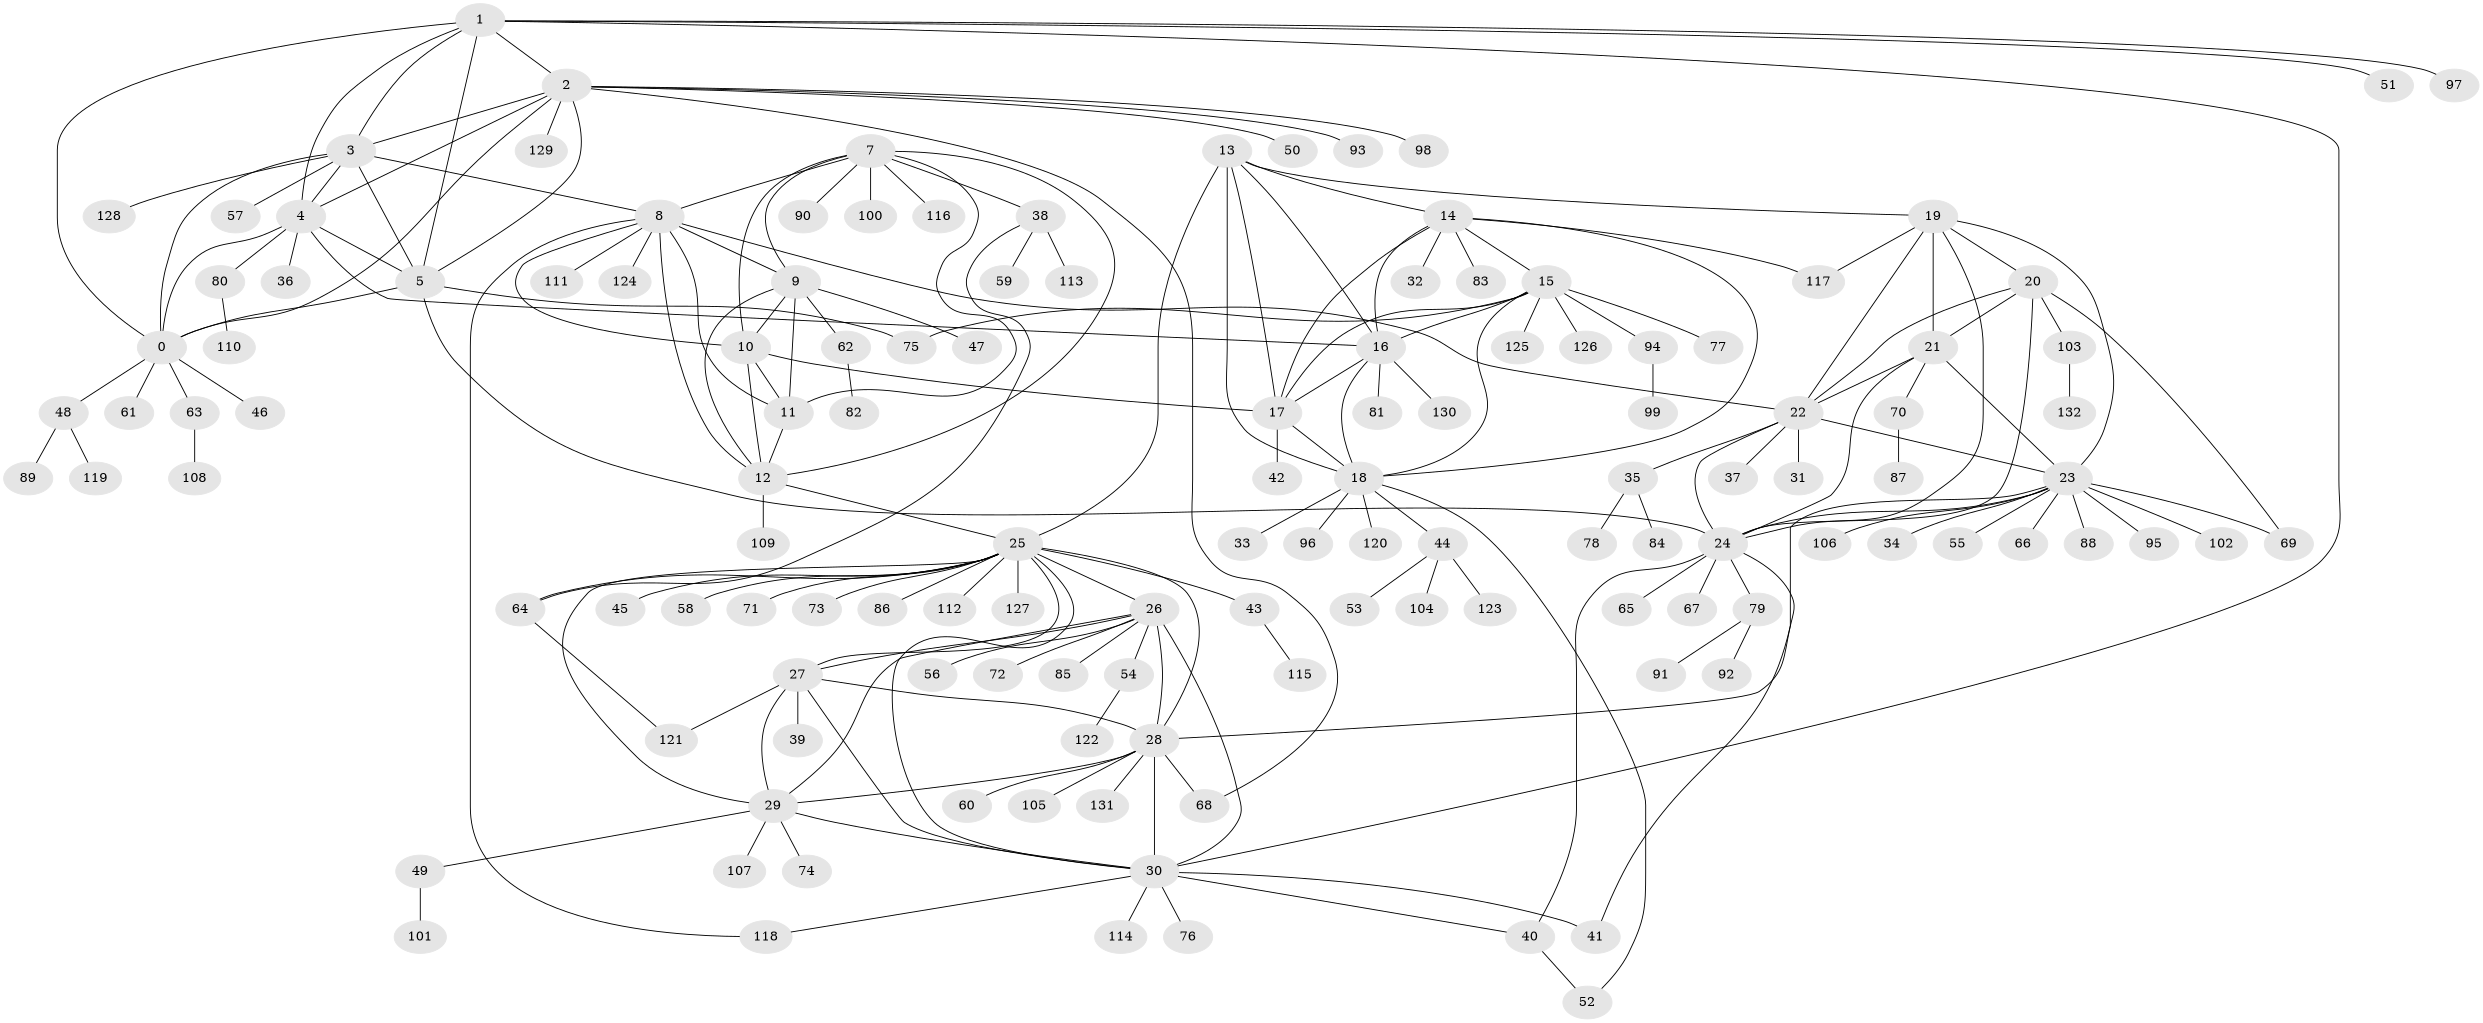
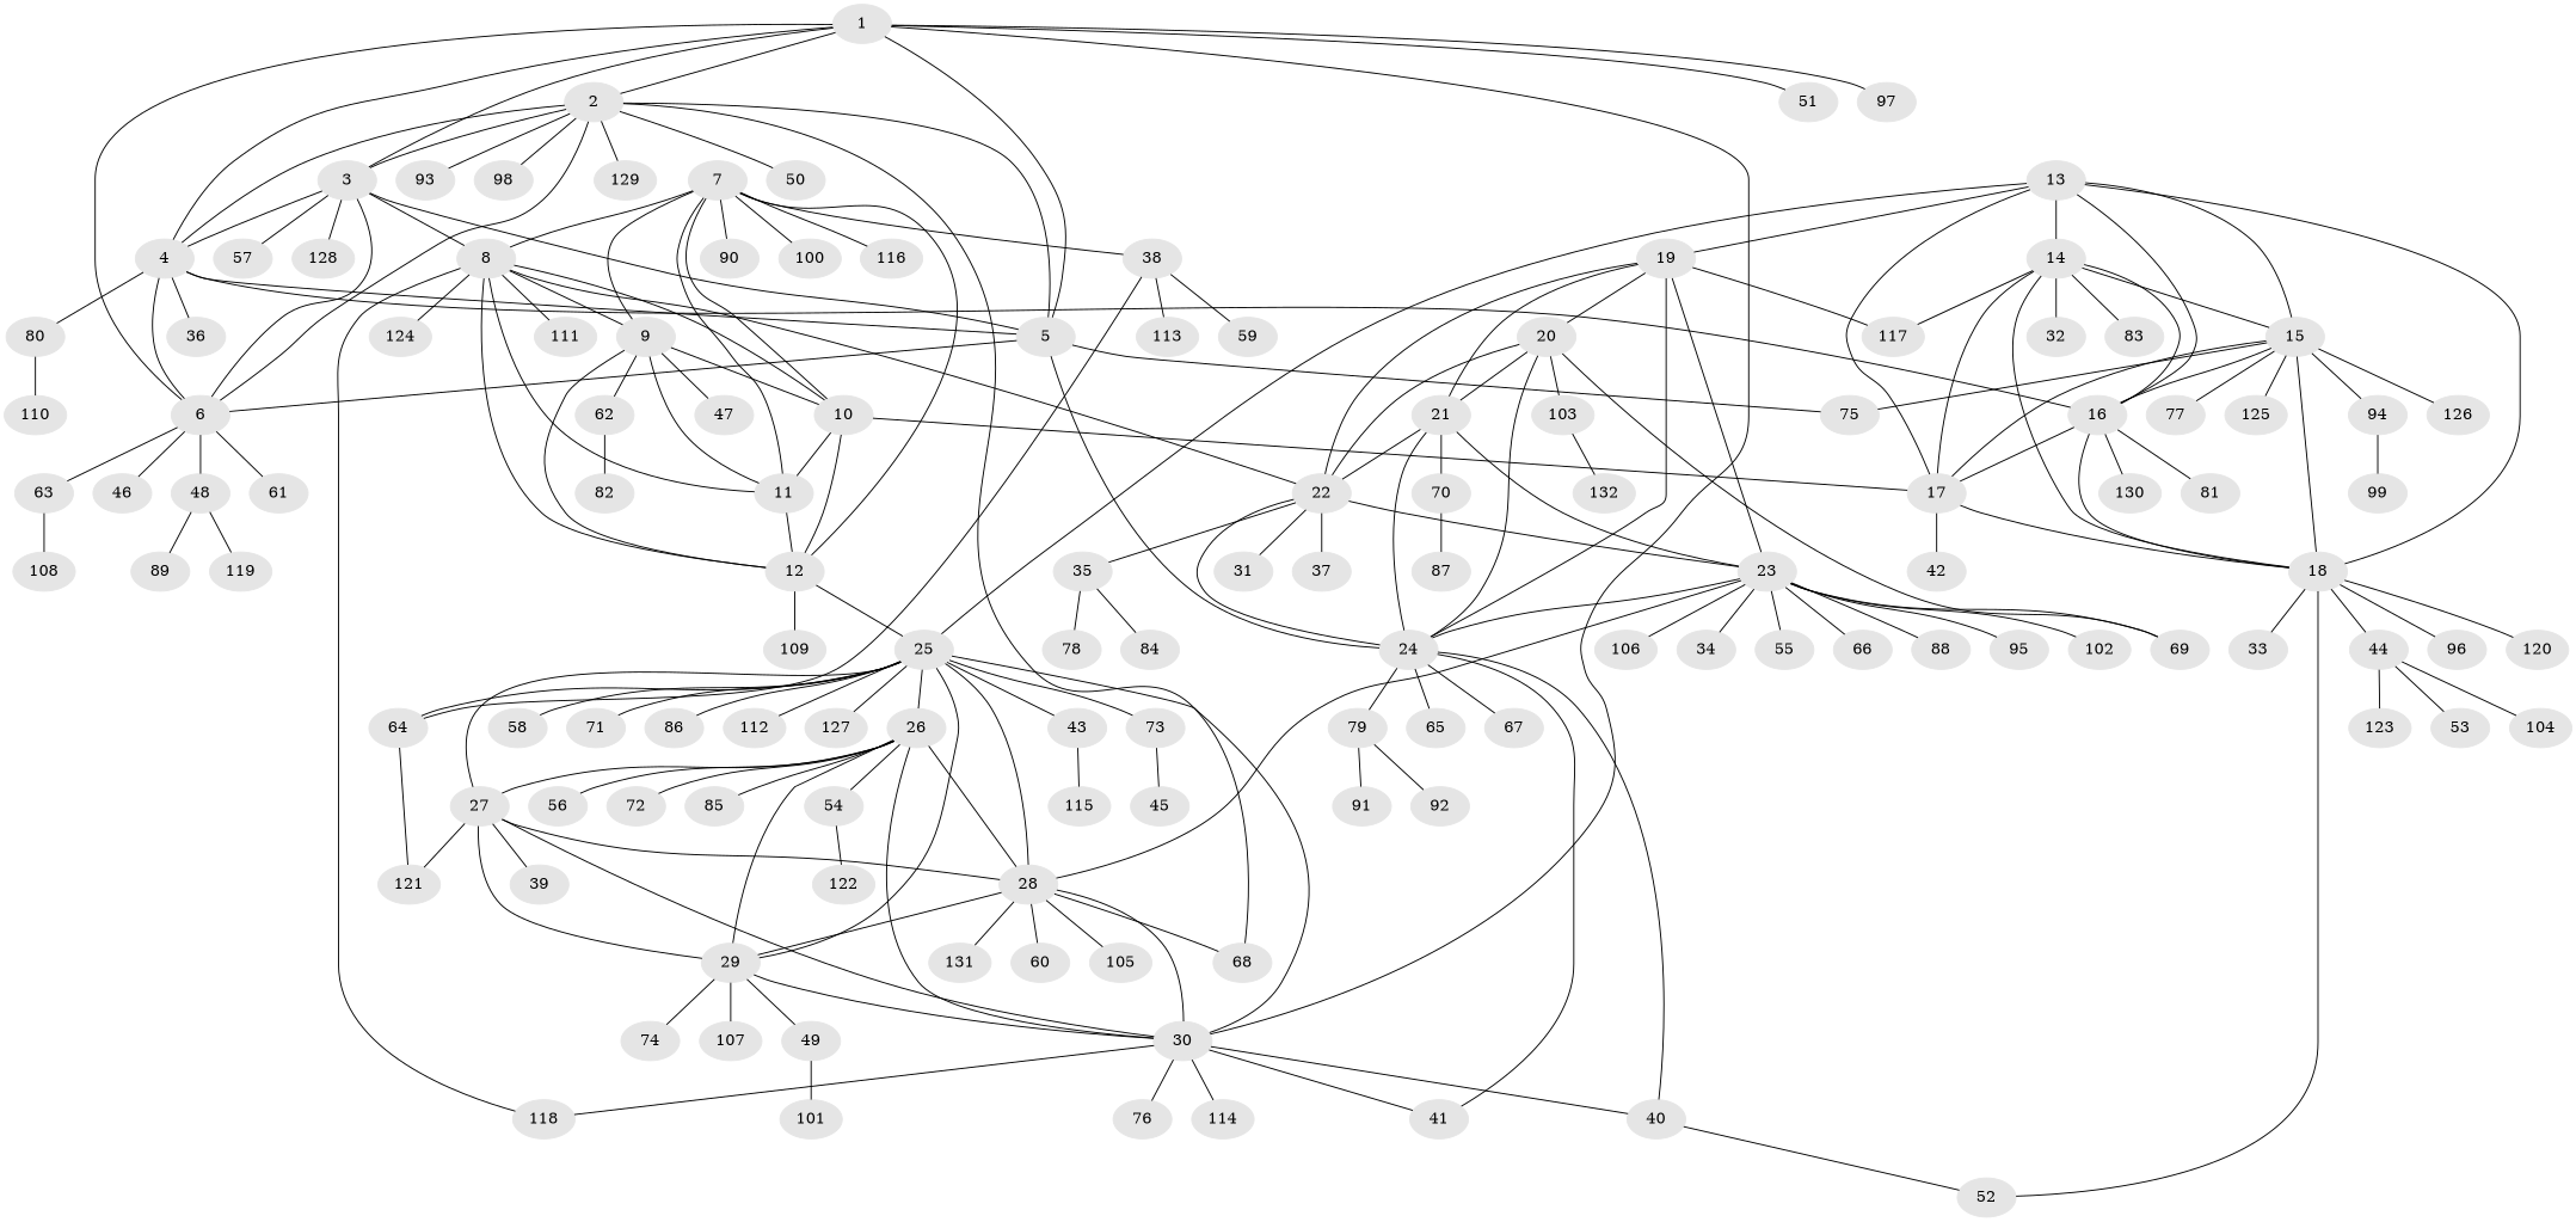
  graph {
    node [color=gray90 style=filled]
    1
    2
    3
    4
    5
-   6 [label=0]
+   6
    30
    51
    97
    50
    68
    93
    98
    129
    8
    57
    128
    16
    36
    80
    24
    75
    46
    48
    61
    63
    118
    40
    41
    76
    114
    9
    10
    11
    12
    22
    111
    124
    17
    18
    81
    130
    110
    65
    67
    79
    89
    119
    108
    7
    38
    90
    100
    116
    47
    62
    25
    109
    64
    59
    113
    23
    31
    35
    37
    82
    42
    28
    26
    27
    29
    43
    45
    58
    71
    73
    86
    112
    127
    13
    14
    15
    19
    32
    83
    117
    77
    94
    125
    126
    33
    44
    52
    96
    120
    20
    21
    99
    53
    104
    123
    103
    69
    70
    34
    55
    66
    88
    95
    102
    106
    132
    87
    78
    84
    60
    105
    131
    91
    92
    54
    56
    72
    85
    39
    121
    49
    74
    107
    115
    122
    101
    1 -- 2
    1 -- 3
    1 -- 4
    1 -- 5
    1 -- 6
    1 -- 30
    1 -- 51
    1 -- 97
    2 -- 3
    2 -- 4
    2 -- 5
    2 -- 6
    2 -- 50
    2 -- 68
    2 -- 93
    2 -- 98
    2 -- 129
    3 -- 4
    3 -- 5
    3 -- 6
    3 -- 8
    3 -- 57
    3 -- 128
    4 -- 5
    4 -- 6
    4 -- 16
    4 -- 36
    4 -- 80
    5 -- 6
    5 -- 24
    5 -- 75
    6 -- 46
    6 -- 48
    6 -- 61
    6 -- 63
    30 -- 118
    30 -- 40
    30 -- 41
    30 -- 76
    30 -- 114
    8 -- 118
    8 -- 9
    8 -- 10
    8 -- 11
    8 -- 12
    8 -- 22
    8 -- 111
    8 -- 124
    16 -- 17
    16 -- 18
    16 -- 81
    16 -- 130
    80 -- 110
    24 -- 40
    24 -- 41
    24 -- 65
    24 -- 67
    24 -- 79
    48 -- 89
    48 -- 119
    63 -- 108
    40 -- 52
    9 -- 10
    9 -- 11
    9 -- 12
    9 -- 47
    9 -- 62
    10 -- 11
    10 -- 12
    10 -- 17
    11 -- 12
    12 -- 25
    12 -- 109
    22 -- 24
    22 -- 23
    22 -- 31
    22 -- 35
    22 -- 37
    17 -- 18
    17 -- 42
    18 -- 33
    18 -- 44
    18 -- 52
    18 -- 96
    18 -- 120
    79 -- 91
    79 -- 92
    7 -- 8
    7 -- 9
    7 -- 10
    7 -- 11
    7 -- 12
    7 -- 38
    7 -- 90
    7 -- 100
    7 -- 116
    38 -- 64
    38 -- 59
    38 -- 113
    62 -- 82
    25 -- 30
    25 -- 64
    25 -- 28
    25 -- 26
    25 -- 27
    25 -- 29
    25 -- 43
-   25 -- 45
+   73 -- 45
    25 -- 58
    25 -- 71
    25 -- 73
    25 -- 86
    25 -- 112
    25 -- 127
    64 -- 121
    23 -- 24
    23 -- 28
    23 -- 69
    23 -- 34
    23 -- 55
    23 -- 66
    23 -- 88
    23 -- 95
    23 -- 102
    23 -- 106
    35 -- 78
    35 -- 84
    28 -- 30
    28 -- 68
    28 -- 29
    28 -- 60
    28 -- 105
    28 -- 131
    26 -- 30
    26 -- 28
    26 -- 27
    26 -- 29
    26 -- 54
    26 -- 56
    26 -- 72
    26 -- 85
    27 -- 30
    27 -- 28
    27 -- 29
    27 -- 39
    27 -- 121
    29 -- 30
    29 -- 49
    29 -- 74
    29 -- 107
    43 -- 115
    13 -- 16
    13 -- 17
    13 -- 18
    13 -- 25
    13 -- 14
+   13 -- 15
    13 -- 19
    14 -- 16
    14 -- 17
    14 -- 18
    14 -- 15
    14 -- 32
    14 -- 83
    14 -- 117
    15 -- 16
    15 -- 75
    15 -- 17
    15 -- 18
    15 -- 77
    15 -- 94
    15 -- 125
    15 -- 126
    19 -- 24
    19 -- 22
    19 -- 23
    19 -- 117
    19 -- 20
    19 -- 21
    94 -- 99
    44 -- 53
    44 -- 104
    44 -- 123
    20 -- 24
    20 -- 22
    20 -- 21
    20 -- 103
    20 -- 69
    21 -- 24
    21 -- 22
    21 -- 23
    21 -- 70
    103 -- 132
    70 -- 87
    54 -- 122
    49 -- 101
  }
